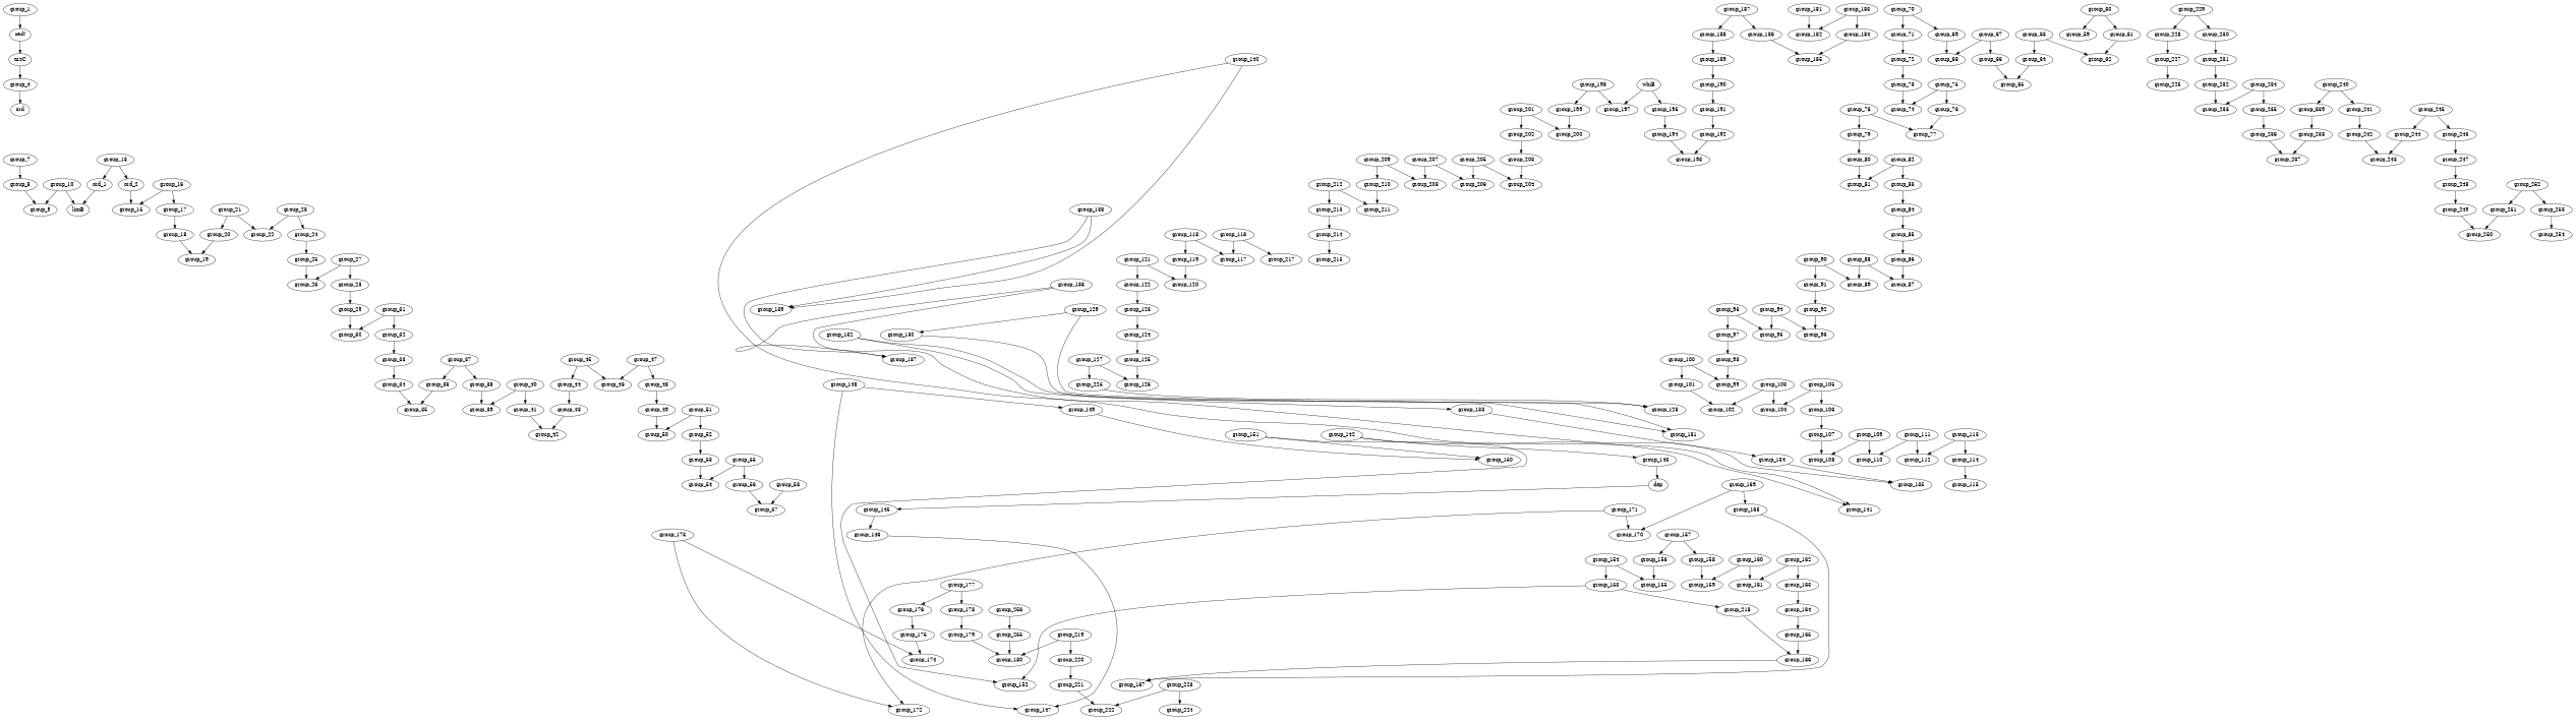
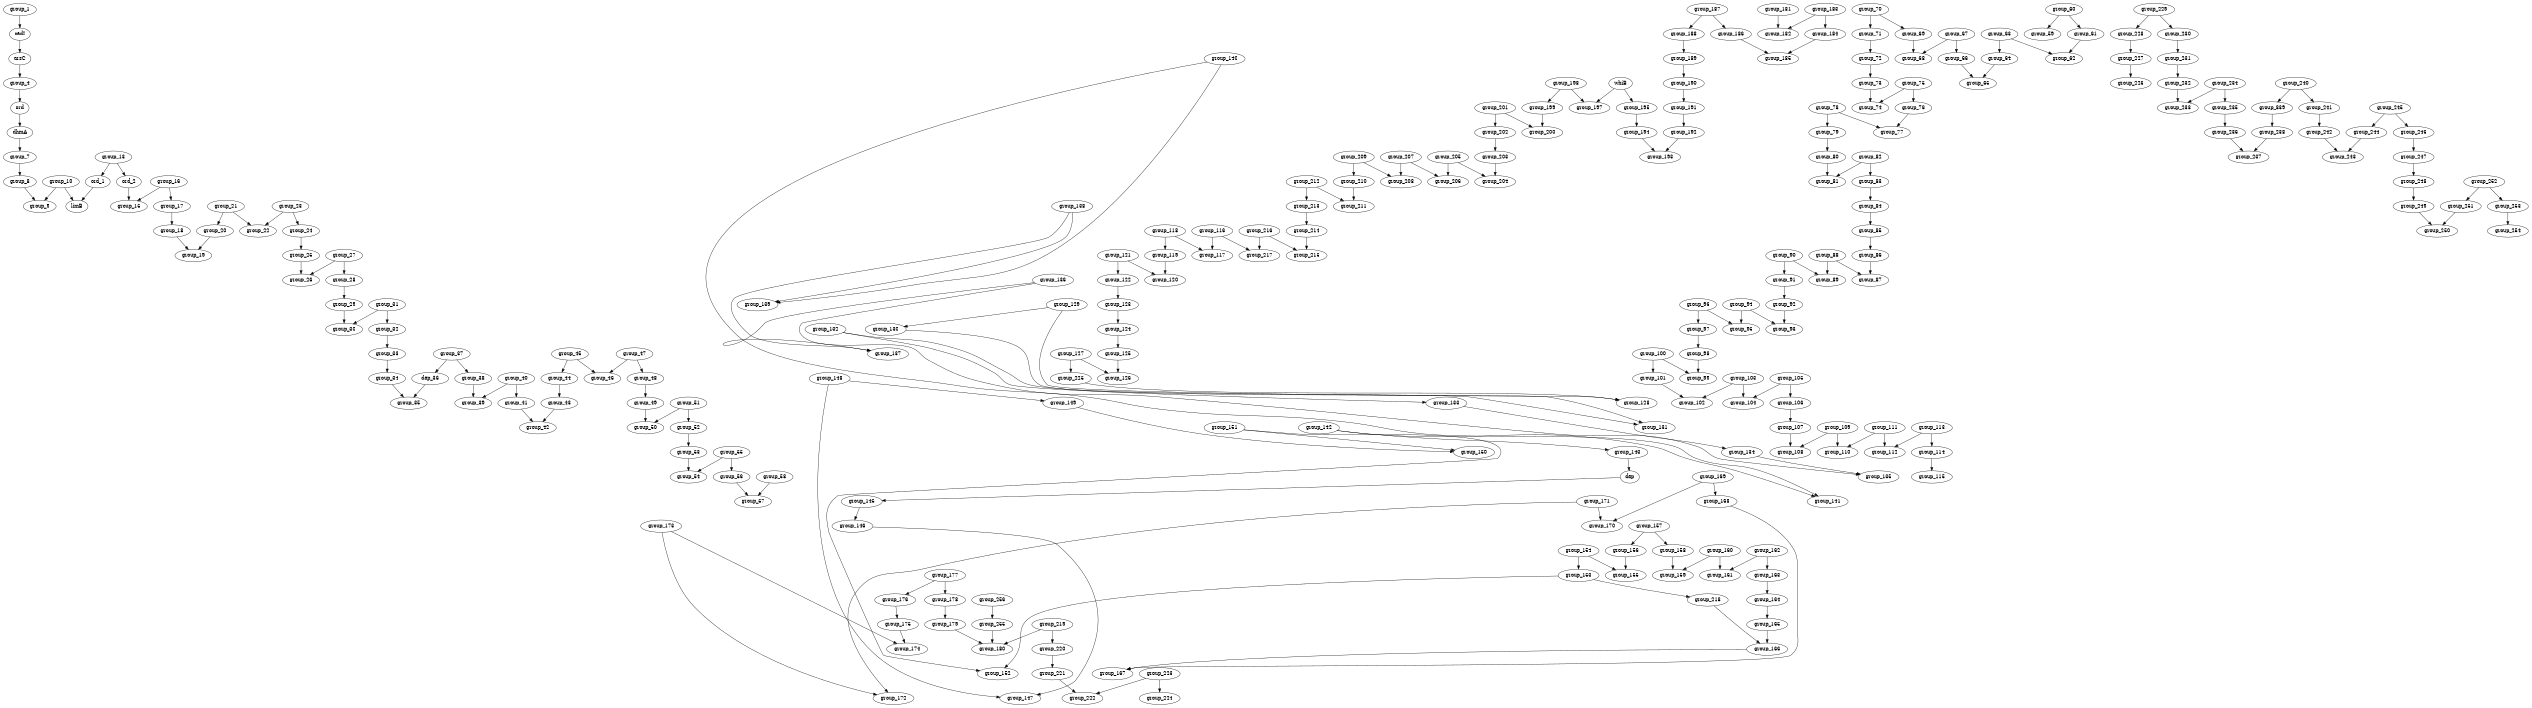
  digraph {
    edge [weight=3]
    arsC
    group_4
    n3 [label=ord]
    cadI
    dap
    group_145
    group_146
+   dhmA
    group_7
    group_8
    group_1
    group_10
    group_9
    limB
    group_100
    group_101
    group_99
    group_102
    group_103
    group_104
    group_105
    group_106
    group_107
    group_108
    group_109
    group_110
    group_111
    group_112
    group_113
    group_114
    group_115
    group_116
    group_117
    group_217
    group_118
    group_119
    group_120
    group_121
    group_122
    group_123
    group_124
    group_125
    group_126
    group_127
    group_225
    group_128
    group_129
    group_130
    group_131
    group_13
    ord_1
    ord_2
    group_15
    group_132
    group_133
    group_134
    group_135
    group_136
    group_137
    group_138
    group_139
    group_140
    group_141
    group_142
    group_143
    group_147
    group_148
    group_149
    group_150
    group_151
    group_152
    group_153
    group_218
    group_166
    group_154
    group_155
    group_156
    group_157
    group_158
    group_159
    group_16
    group_17
    group_18
    group_160
    group_161
    group_162
    group_163
    group_164
    group_165
    group_167
    group_168
    group_169
    group_170
    group_19
    group_171
    group_172
    group_173
    group_174
    group_175
    group_176
    group_177
    group_178
    group_179
    group_180
    group_181
    group_182
    group_183
    group_184
    group_185
    group_186
    group_187
    group_188
    group_189
    group_190
    group_191
    group_192
    group_193
    group_194
    group_195
    group_198
    group_197
    group_199
    group_200
    group_20
    group_201
    group_202
    group_203
    group_204
    group_205
    group_206
    group_207
    group_208
    group_209
    group_210
    group_211
    group_21
    group_22
    group_212
    group_213
    group_214
    group_215
+   group_216
    group_219
    group_220
    group_221
    group_222
    group_223
    group_224
    group_227
    group_226
    group_228
    group_229
    group_230
    group_231
    group_23
    group_24
    group_25
    group_232
    group_233
    group_234
    group_235
    group_236
    group_237
    group_238
    n165 [label=group_839]
    group_26
    group_240
    group_241
    group_242
    group_243
    group_244
    group_245
    group_246
    group_247
    group_248
    group_249
    group_250
    group_251
    group_252
    group_253
    group_254
    group_255
    group_256
    group_27
    group_28
    group_29
    group_30
    group_31
    group_32
    group_33
    group_34
    group_35
-   group_36
+   group_36 [label=dap_36]
    group_37
    group_38
    group_39
    group_40
    group_41
    group_42
    group_43
    group_44
    group_45
    group_46
    group_47
    group_48
    group_49
    group_50
    group_51
    group_52
    group_53
    group_54
    group_55
    group_56
    group_57
    group_58
    group_60
    group_59
    group_61
    group_62
    group_63
    group_64
    group_65
    group_66
    group_67
    group_68
    group_69
    group_70
    group_71
    group_72
    group_73
    group_74
    group_75
    group_76
    group_77
    group_78
    group_79
    group_80
    group_81
    group_82
    group_83
    group_84
    group_85
    group_86
    group_87
    group_88
    group_89
    group_90
    group_91
    group_92
    group_93
    group_94
    group_95
    group_96
    group_97
    group_98
    whiB
    arsC -> group_4
    group_4 -> n3
+   n3 -> dhmA
    cadI -> arsC
    dap -> group_145 [weight=0.625]
    group_145 -> group_146 [weight=0.714285714285714]
    group_146 -> group_147 [weight=0.714285714285714]
+   dhmA -> group_7
    group_7 -> group_8
    group_8 -> group_9
    group_1 -> cadI
    group_10 -> group_9
    group_10 -> limB
    group_100 -> group_101
    group_100 -> group_99
    group_101 -> group_102
    group_103 -> group_102
    group_103 -> group_104
    group_105 -> group_104
    group_105 -> group_106
    group_106 -> group_107
    group_107 -> group_108
    group_109 -> group_108
    group_109 -> group_110
    group_111 -> group_110
    group_111 -> group_112
    group_113 -> group_112
    group_113 -> group_114
    group_114 -> group_115
    group_116 -> group_117 [weight=1]
    group_116 -> group_217 [weight=2]
    group_118 -> group_117 [weight=1]
    group_118 -> group_119 [weight=1]
    group_119 -> group_120 [weight=1]
    group_121 -> group_120 [weight=1]
    group_121 -> group_122 [weight=1]
    group_122 -> group_123 [weight=1]
    group_123 -> group_124 [weight=1]
    group_124 -> group_125 [weight=1]
    group_125 -> group_126 [weight=1]
    group_127 -> group_126 [weight=1]
    group_127 -> group_225 [weight=1]
    group_225 -> group_128 [weight=0.625]
    group_129 -> group_128 [weight=0.714285714285714]
    group_129 -> group_130 [weight=0.625]
    group_130 -> group_131 [weight=0.714285714285714]
    group_13 -> ord_1
    group_13 -> ord_2
    ord_1 -> limB
    ord_2 -> group_15
    group_132 -> group_131 [weight=0.714285714285714]
    group_132 -> group_133 [weight=0.625]
    group_133 -> group_134 [weight=0.714285714285714]
    group_134 -> group_135 [weight=0.625]
    group_136 -> group_135 [weight=0.714285714285714]
    group_136 -> group_137 [weight=0.625]
    group_138 -> group_137 [weight=0.714285714285714]
    group_138 -> group_139 [weight=0.714285714285714]
    group_140 -> group_139 [weight=0.714285714285714]
    group_140 -> group_141 [weight=0.625]
    group_142 -> group_141 [weight=0.714285714285714]
    group_142 -> group_143 [weight=0.625]
    group_143 -> dap [weight=0.714285714285714]
    group_148 -> group_147 [weight=0.714285714285714]
    group_148 -> group_149 [weight=0.625]
    group_149 -> group_150 [weight=0.625]
    group_151 -> group_150 [weight=0.625]
    group_151 -> group_152 [weight=0.625]
    group_153 -> group_152 [weight=0.714285714285714]
    group_153 -> group_218 [weight=0.625]
    group_218 -> group_166 [weight=0.625]
    group_166 -> group_167 [weight=0.625]
    group_154 -> group_153 [weight=2]
    group_154 -> group_155 [weight=2]
    group_156 -> group_155 [weight=2]
    group_157 -> group_156 [weight=2]
    group_157 -> group_158 [weight=2]
    group_158 -> group_159 [weight=2]
    group_16 -> group_15
    group_16 -> group_17
    group_17 -> group_18
    group_18 -> group_19
    group_160 -> group_159 [weight=2]
    group_160 -> group_161 [weight=2]
    group_162 -> group_161 [weight=2]
    group_162 -> group_163 [weight=2]
    group_163 -> group_164 [weight=2]
    group_164 -> group_165 [weight=2]
    group_165 -> group_166 [weight=2]
    group_168 -> group_167 [weight=0.714285714285714]
    group_169 -> group_168 [weight=0.714285714285714]
    group_169 -> group_170 [weight=0.625]
    group_171 -> group_170 [weight=0.714285714285714]
    group_171 -> group_172 [weight=0.625]
    group_173 -> group_172 [weight=0.714285714285714]
    group_173 -> group_174 [weight=0.625]
    group_175 -> group_174 [weight=0.625]
    group_176 -> group_175 [weight=0.714285714285714]
    group_177 -> group_176 [weight=0.714285714285714]
    group_177 -> group_178 [weight=1.66666666666667]
    group_178 -> group_179 [weight=1.66666666666667]
    group_179 -> group_180 [weight=1.66666666666667]
    group_181 -> group_182 [weight=2]
    group_183 -> group_182 [weight=2]
    group_183 -> group_184 [weight=2]
    group_184 -> group_185 [weight=2]
    group_186 -> group_185 [weight=2]
    group_187 -> group_186 [weight=2]
    group_187 -> group_188 [weight=2]
    group_188 -> group_189 [weight=2]
    group_189 -> group_190 [weight=2]
    group_190 -> group_191 [weight=2]
    group_191 -> group_192 [weight=2]
    group_192 -> group_193 [weight=2]
    group_194 -> group_193 [weight=2]
    group_195 -> group_194 [weight=2]
    group_198 -> group_197 [weight=2]
    group_198 -> group_199 [weight=2]
    group_199 -> group_200 [weight=2]
    group_20 -> group_19
    group_201 -> group_200 [weight=2]
    group_201 -> group_202 [weight=2]
    group_202 -> group_203 [weight=2]
    group_203 -> group_204 [weight=2]
    group_205 -> group_204 [weight=2]
    group_205 -> group_206 [weight=2]
    group_207 -> group_206 [weight=2]
    group_207 -> group_208 [weight=2]
    group_209 -> group_208 [weight=2]
    group_209 -> group_210 [weight=2]
    group_210 -> group_211 [weight=2]
    group_21 -> group_20
    group_21 -> group_22
    group_212 -> group_211 [weight=2]
    group_212 -> group_213 [weight=2]
    group_213 -> group_214 [weight=2]
    group_214 -> group_215 [weight=2]
+   group_216 -> group_217 [weight=2]
+   group_216 -> group_215 [weight=2]
    group_219 -> group_180 [weight=2]
    group_219 -> group_220 [weight=2]
    group_220 -> group_221 [weight=2]
    group_221 -> group_222 [weight=2]
    group_223 -> group_222 [weight=2]
    group_223 -> group_224 [weight=2]
    group_227 -> group_226
    group_228 -> group_227
    group_229 -> group_228
    group_229 -> group_230
    group_230 -> group_231
    group_231 -> group_232
    group_23 -> group_22
    group_23 -> group_24
    group_24 -> group_25
    group_25 -> group_26
    group_232 -> group_233
    group_234 -> group_233
    group_234 -> group_235
    group_235 -> group_236
    group_236 -> group_237
    group_238 -> group_237
    n165 -> group_238
    group_240 -> n165
    group_240 -> group_241
    group_241 -> group_242
    group_242 -> group_243
    group_244 -> group_243
    group_245 -> group_244
    group_245 -> group_246
    group_246 -> group_247
    group_247 -> group_248
    group_248 -> group_249
    group_249 -> group_250
    group_251 -> group_250
    group_252 -> group_251
    group_252 -> group_253
    group_253 -> group_254
    group_255 -> group_180 [weight=1.66666666666667]
    group_256 -> group_255 [weight=2.5]
    group_27 -> group_26
    group_27 -> group_28
    group_28 -> group_29
    group_29 -> group_30
    group_31 -> group_30
    group_31 -> group_32
    group_32 -> group_33
    group_33 -> group_34
    group_34 -> group_35
    group_36 -> group_35
    group_37 -> group_36
    group_37 -> group_38
    group_38 -> group_39
    group_40 -> group_39
    group_40 -> group_41
    group_41 -> group_42
    group_43 -> group_42
    group_44 -> group_43
    group_45 -> group_44
    group_45 -> group_46
    group_47 -> group_46
    group_47 -> group_48
    group_48 -> group_49
    group_49 -> group_50
    group_51 -> group_50
    group_51 -> group_52
    group_52 -> group_53
    group_53 -> group_54
    group_55 -> group_54
    group_55 -> group_56
    group_56 -> group_57
    group_58 -> group_57
    group_60 -> group_59
    group_60 -> group_61
    group_61 -> group_62
    group_63 -> group_62
    group_63 -> group_64
    group_64 -> group_65
    group_66 -> group_65
    group_67 -> group_66
    group_67 -> group_68
    group_69 -> group_68
    group_70 -> group_69
    group_70 -> group_71
    group_71 -> group_72
    group_72 -> group_73
    group_73 -> group_74
    group_75 -> group_74
    group_75 -> group_76
    group_76 -> group_77
    group_78 -> group_77
    group_78 -> group_79
    group_79 -> group_80
    group_80 -> group_81
    group_82 -> group_81
    group_82 -> group_83
    group_83 -> group_84
    group_84 -> group_85
    group_85 -> group_86
    group_86 -> group_87
    group_88 -> group_87
    group_88 -> group_89
    group_90 -> group_89
    group_90 -> group_91
    group_91 -> group_92
    group_92 -> group_93
    group_94 -> group_93
    group_94 -> group_95
    group_96 -> group_95
    group_96 -> group_97
    group_97 -> group_98
    group_98 -> group_99
    whiB -> group_195 [weight=2]
    whiB -> group_197 [weight=2]
  }
